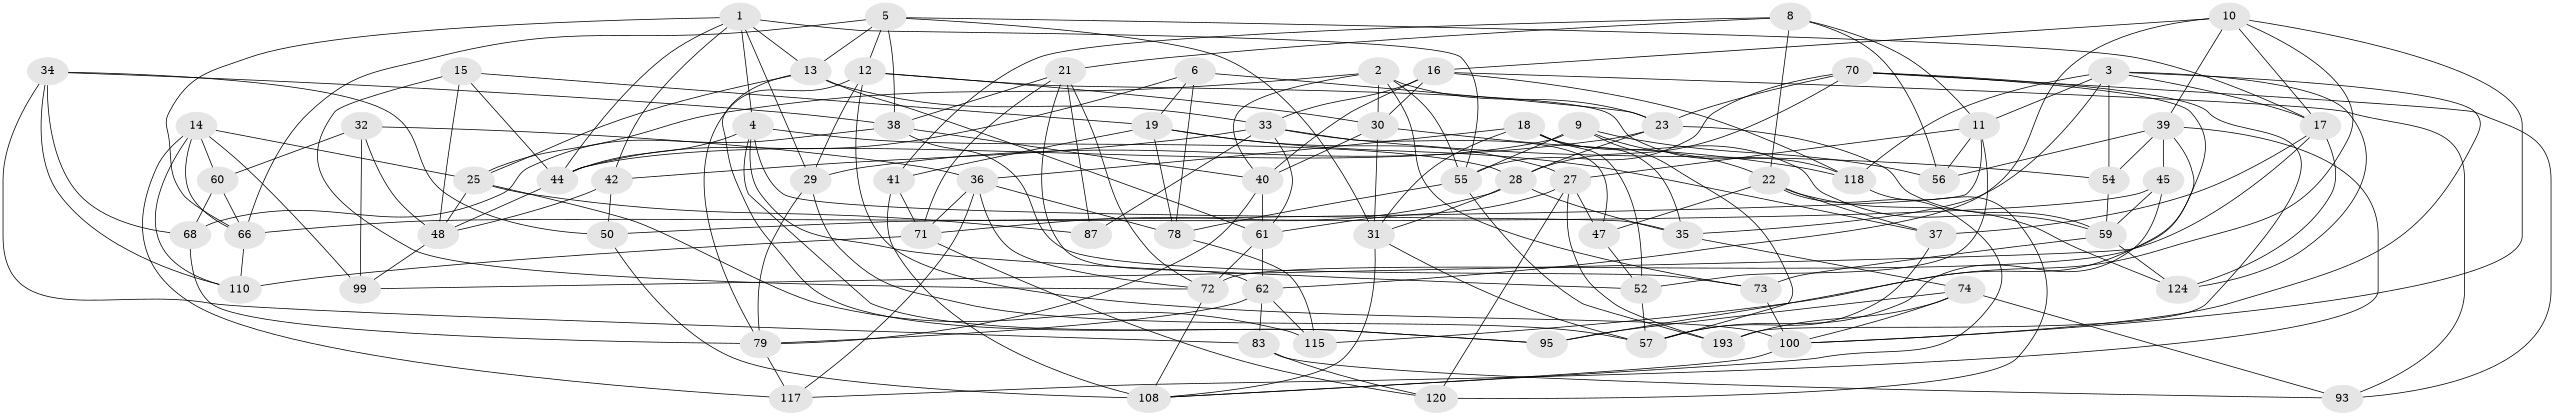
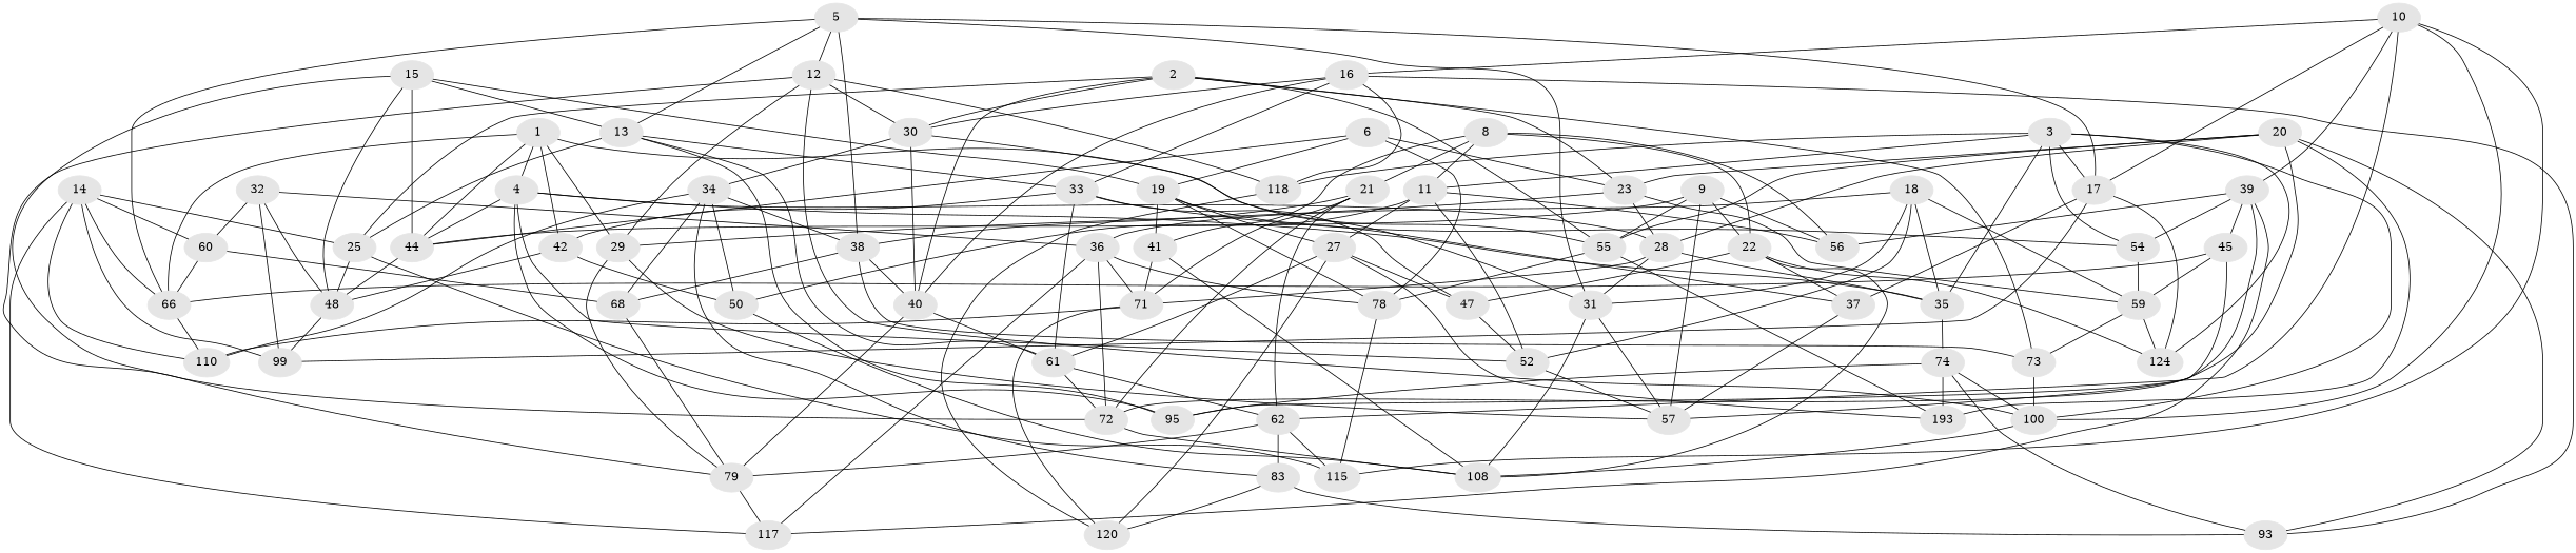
  graph {
    node [color=gray90 style=filled]
    1 [super="+122"]
    4 [super="+43"]
    13 [super="+106"]
    29 [super="+104"]
    44 [super="+114"]
    55 [super="+76"]
    66 [super="+82"]
    42
    35
    28 [super="+85"]
    52 [super="+53"]
    95
    25 [super="+119"]
    33 [super="+77"]
    61 [super="+70"]
    57 [super="+90"]
    79 [super="+96"]
    48 [super="+101"]
    78 [super="+109"]
    n20 [label=193]
    110
    2 [super="+24"]
    23 [super="+102"]
    30 [super="+88"]
    40 [super="+111"]
    73
    59 [super="+84"]
    115
-   87
    31 [super="+86"]
    34 [super="+69"]
    100 [super="+113"]
    3 [super="+94"]
    11 [super="+68"]
    17 [super="+98"]
    54
    118
    124
    56
    27 [super="+75"]
    50
    99
    37
    74 [super="+97"]
    120
    71 [super="+81"]
    93
    5 [super="+7"]
    12 [super="+80"]
    38 [super="+58"]
    108 [super="+112"]
    n52 [label=68]
    6 [super="+64"]
    19 [super="+92"]
    8 [super="+51"]
    21 [super="+62"]
    22 [super="+121"]
    41
    n59 [label=62 super="+107"]
    72 [super="+89"]
    47
    9 [super="+116"]
    10 [super="+46"]
    16 [super="+49"]
    39 [super="+105"]
    117
    45
    83
    14 [super="+91"]
    60
    15
    18 [super="+103"]
    36 [super="+65"]
-   20 [super="+26" label=70]
+   20 [super="+26"]
    32
    1 -- 4
-   1 -- 13
+   15 -- 13
    1 -- 29
    1 -- 44
    1 -- 55
    1 -- 66
    1 -- 42
    4 -- 44
    4 -- 35
    4 -- 28
    4 -- 52
    4 -- 95
    13 -- 95
    13 -- 25
    13 -- 33
    13 -- 61
    29 -- 57
    29 -- 79
    44 -- 48
    55 -- 78
    55 -- n20
    66 -- 110
    42 -- 48
    42 -- 50
    35 -- 74
    28 -- 35
    28 -- 31
    28 -- 71
    52 -- 57
    25 -- 48
    25 -- 115
-   25 -- 87
    33 -- 42
    33 -- 61
-   33 -- 87
    33 -- 54
    33 -- 47
    61 -- n59
    61 -- 72
    79 -- 117
    48 -- 99
    78 -- 115
    2 -- 55
    2 -- 25
    2 -- 23
    2 -- 30
    2 -- 40
    2 -- 73
    23 -- 29
    23 -- 28
    23 -- 59
    30 -- 40
    30 -- 31
-   30 -- 118
+   30 -- 34
    40 -- 61
    40 -- 79
    73 -- 100
    59 -- 73
    59 -- 124
    31 -- 57
    31 -- 108
    34 -- 110
    34 -- 50
    34 -- 38
    34 -- n52
    34 -- 83
    100 -- 108
    3 -- 35
    3 -- 100
    3 -- 11
    3 -- 17
    3 -- 54
    3 -- 118
    3 -- 124
    11 -- 52
    11 -- 56
    11 -- 27
    11 -- 50
    17 -- 124
    17 -- 99
    17 -- 37
    54 -- 59
    118 -- 120
    27 -- 61
    27 -- n20
    27 -- 120
    27 -- 47
    50 -- 108
    37 -- 57
    74 -- 95
    74 -- n20
    74 -- 100
    74 -- 93
    71 -- 110
    71 -- 120
    5 -- 13
    5 -- 66
    5 -- 31
    5 -- 17
    5 -- 12
    5 -- 38
    12 -- 29
    12 -- 79
    12 -- 30
    12 -- 100
    12 -- 118
    38 -- 40
    38 -- 73
    38 -- n52
    n52 -- 79
    6 -- 44
    6 -- 78 [weight=2]
    6 -- 23
    6 -- 19
    19 -- 78
    19 -- 27
    19 -- 37
    19 -- 41
    8 -- 11
    8 -- 56
    8 -- 21
    8 -- 22
    8 -- 41
-   21 -- 87
    21 -- 71
    21 -- 38
    21 -- n59
    21 -- 72
    22 -- 124
    22 -- 37
    22 -- 108
    22 -- 47
    41 -- 71
    41 -- 108
    n59 -- 79
    n59 -- 115
    n59 -- 83
    72 -- 108
    47 -- 52
    9 -- 44
    9 -- 55
    9 -- 57
    9 -- 56
    9 -- 22
    10 -- 115
    10 -- 100
    10 -- 17
    10 -- n59
    10 -- 16
    10 -- 39
    16 -- 33
    16 -- 30
    16 -- 40
    16 -- 118
    16 -- 93
    39 -- 95
    39 -- 54
    39 -- 56
    39 -- 117
    39 -- 45
    45 -- 66
    45 -- 57
    45 -- 59
    83 -- 120
    83 -- 93
    14 -- 66
    14 -- 25
    14 -- 110
    14 -- 99
    14 -- 117
    14 -- 60
    60 -- 66
    60 -- n52
    15 -- 44
    15 -- 48
    15 -- 19
    15 -- 72
    18 -- 35
    18 -- 52 [weight=2]
    18 -- 59
    18 -- 31
    18 -- 36
    36 -- 78
    36 -- 71
    36 -- 72
    36 -- 117
    20 -- 55
    20 -- 28
    20 -- n20
    20 -- 23
    20 -- 93
    20 -- 72
    32 -- 48
    32 -- 99
    32 -- 60
    32 -- 36
  }
